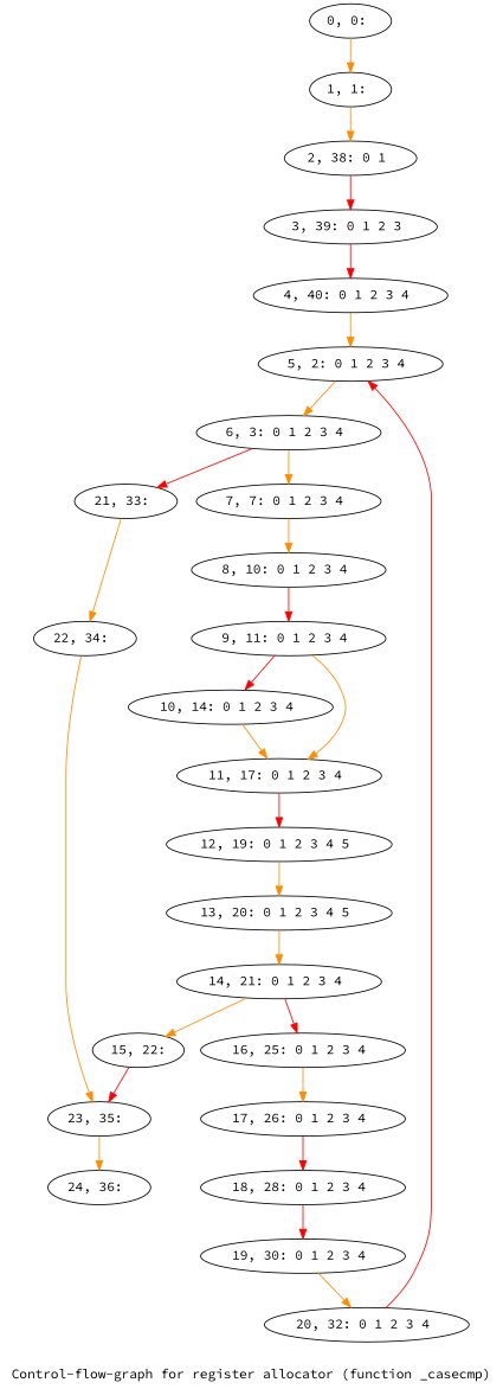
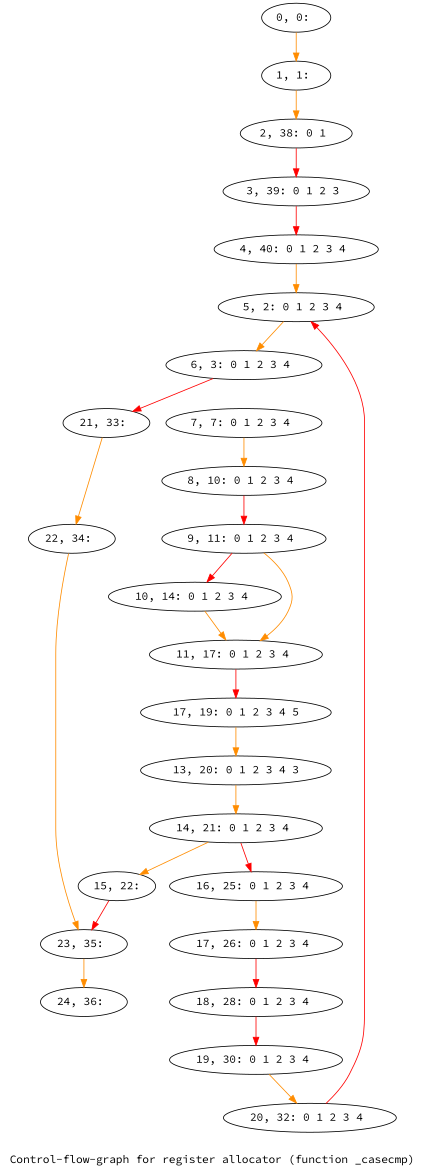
  digraph {
    fontname="Source Code Pro"
    label="Control-flow-graph for register allocator (function _casecmp)"
    node [fontname="Source Code Pro"]
    edge [color=darkorange fontname="Source Code Pro"]
    n1 [label="0, 0: "]
    n2 [label="1, 1: "]
    n3 [label="2, 38: 0 1 "]
    n4 [label="3, 39: 0 1 2 3 "]
    n5 [label="4, 40: 0 1 2 3 4 "]
    n6 [label="5, 2: 0 1 2 3 4 "]
    n7 [label="6, 3: 0 1 2 3 4 "]
    n8 [label="7, 7: 0 1 2 3 4 "]
    n9 [label="21, 33: "]
    n10 [label="8, 10: 0 1 2 3 4 "]
    n11 [label="22, 34: "]
    n12 [label="9, 11: 0 1 2 3 4 "]
    n13 [label="10, 14: 0 1 2 3 4 "]
    n14 [label="11, 17: 0 1 2 3 4 "]
-   n15 [label="12, 19: 0 1 2 3 4 5 "]
-   n16 [label="13, 20: 0 1 2 3 4 5 "]
+   n15 [label="17, 19: 0 1 2 3 4 5"]
+   n16 [label="13, 20: 0 1 2 3 4 3"]
    n17 [label="14, 21: 0 1 2 3 4 "]
    n18 [label="15, 22:"]
    n19 [label="16, 25: 0 1 2 3 4 "]
    n20 [label="23, 35: "]
    n21 [label="17, 26: 0 1 2 3 4 "]
    n22 [label="24, 36: "]
    n23 [label="18, 28: 0 1 2 3 4 "]
    n24 [label="19, 30: 0 1 2 3 4 "]
    n25 [label="20, 32: 0 1 2 3 4 "]
    n1 -> n2
    n2 -> n3
    n3 -> n4 [color=red]
    n4 -> n5 [color=red]
    n5 -> n6
    n6 -> n7
-   n7 -> n8
    n7 -> n9 [color=red]
    n8 -> n10
    n9 -> n11
    n10 -> n12 [color=red]
    n11 -> n20
    n12 -> n13 [color=red]
    n12 -> n14
    n13 -> n14
    n14 -> n15 [color=red]
    n15 -> n16
    n16 -> n17
    n17 -> n18
    n17 -> n19 [color=red]
    n18 -> n20 [color=red]
    n19 -> n21
    n20 -> n22
    n21 -> n23 [color=red]
    n23 -> n24 [color=red]
    n24 -> n25
    n25 -> n6 [color=red]
  }
